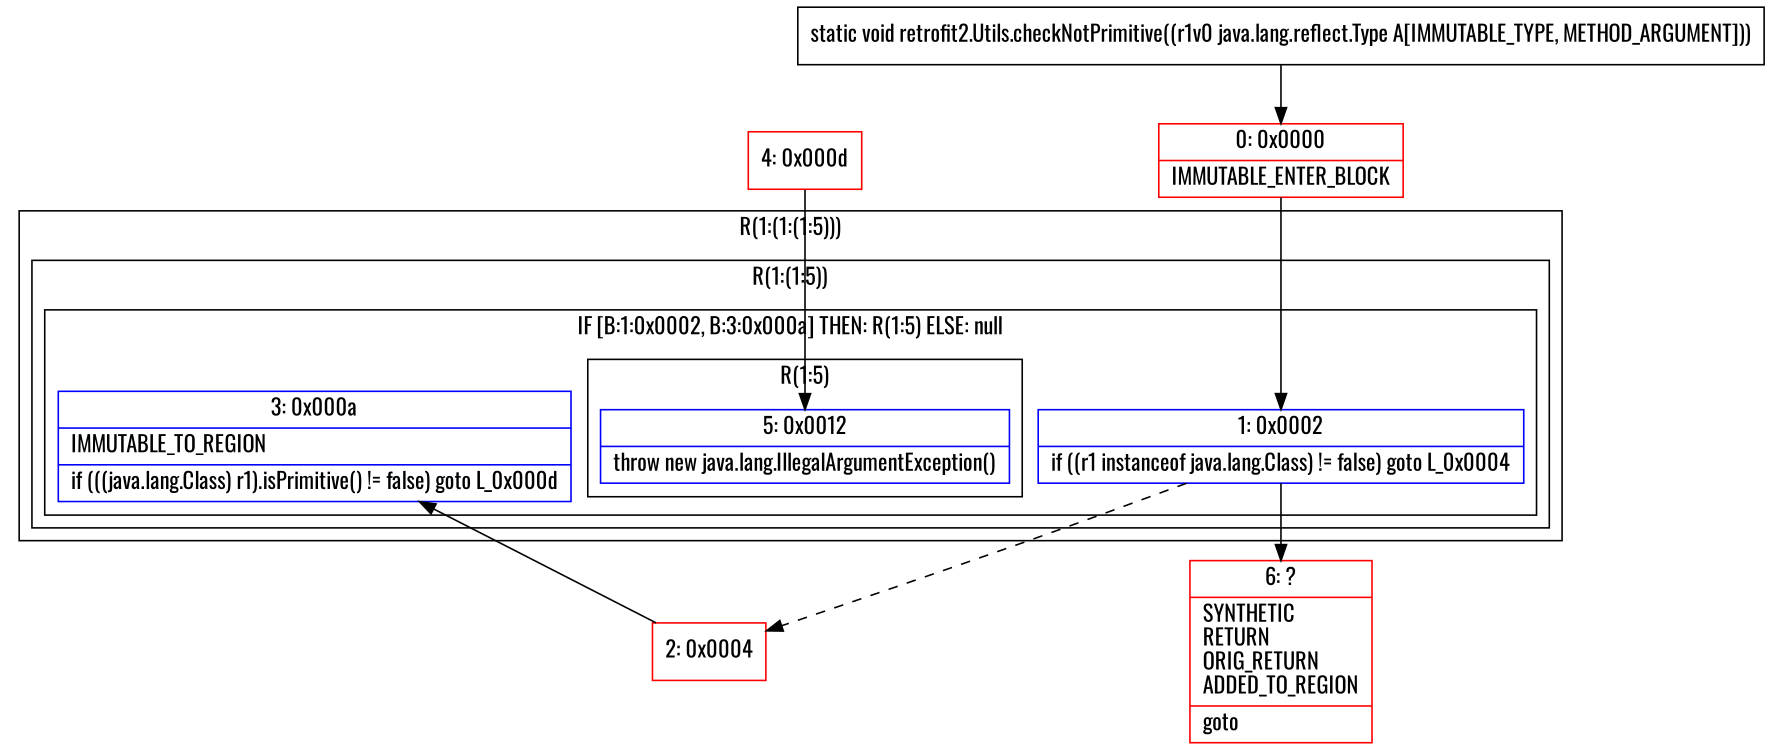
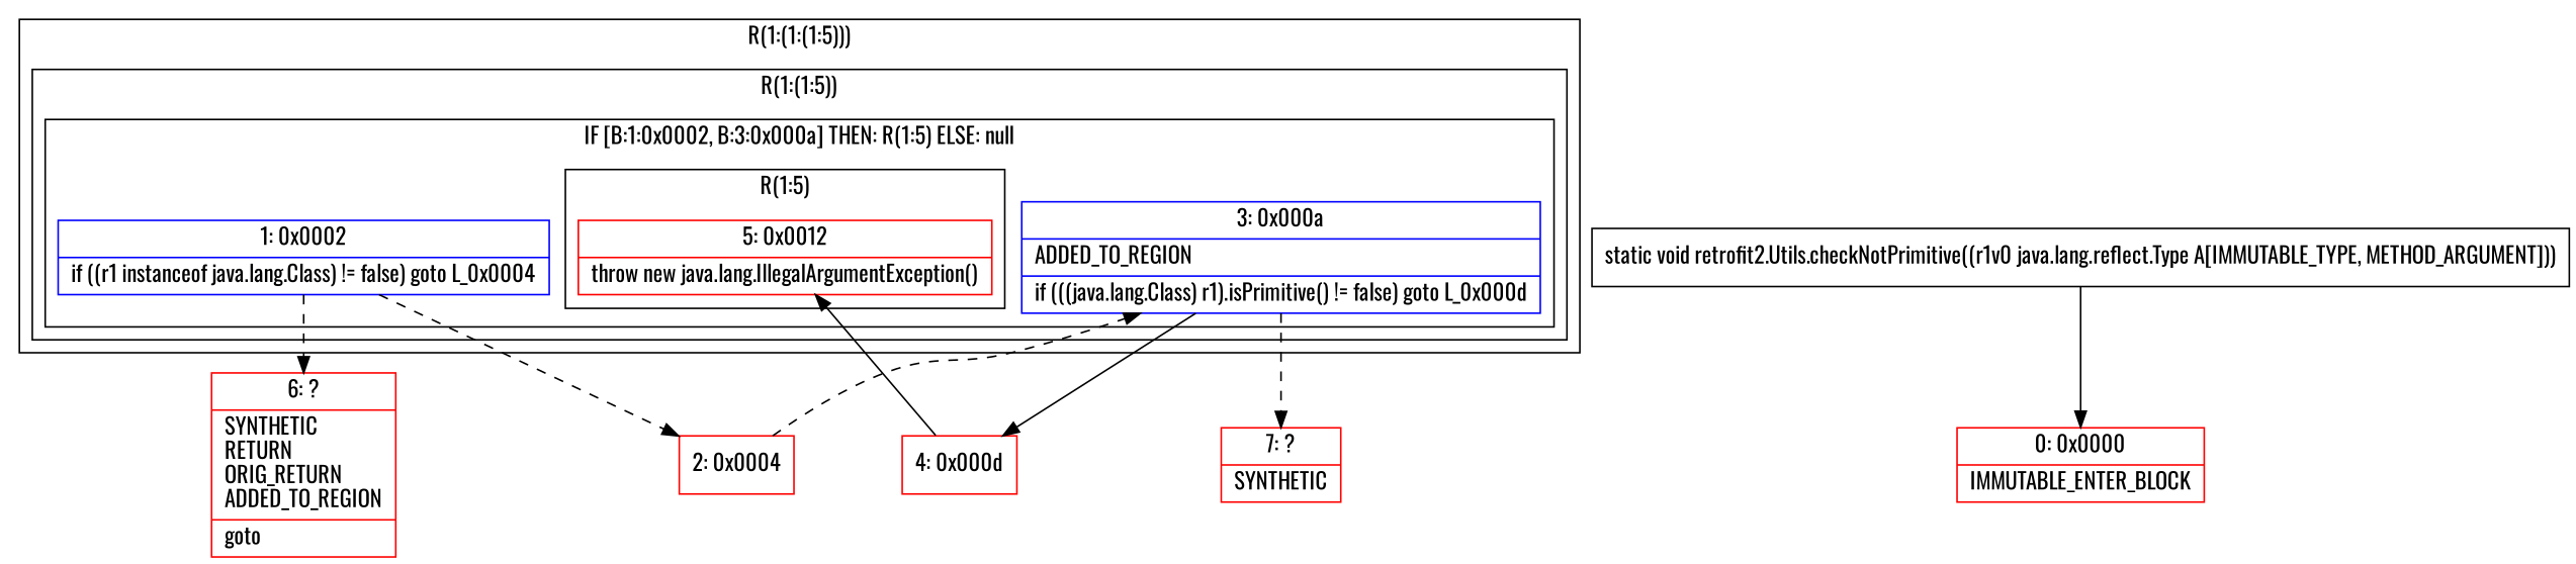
  digraph {
    fontname=Oswald
    node [color=red fontname=Oswald shape=record]
    edge [fontname=Oswald]
-   n1 [color=blue label="{5\:\ 0x0012|throw new java.lang.IllegalArgumentException()\l}"]
+   n1 [label="{5\:\ 0x0012|throw new java.lang.IllegalArgumentException()\l}"]
    n2 [color=blue label="{1\:\ 0x0002|if ((r1 instanceof java.lang.Class) != false) goto L_0x0004\l}"]
-   n3 [color=blue label="{3\:\ 0x000a|IMMUTABLE_TO_REGION\l|if (((java.lang.Class) r1).isPrimitive() != false) goto L_0x000d\l}"]
+   n3 [color=blue label="{3\:\ 0x000a|ADDED_TO_REGION\l|if (((java.lang.Class) r1).isPrimitive() != false) goto L_0x000d\l}"]
    n4 [label="{2\:\ 0x0004}"]
    n5 [label="{6\:\ ?|SYNTHETIC\lRETURN\lORIG_RETURN\lADDED_TO_REGION\l|goto\l}"]
    n6 [label="{4\:\ 0x000d}"]
+   n7 [label="{7\:\ ?|SYNTHETIC\l}"]
    n8 [label="{0\:\ 0x0000|IMMUTABLE_ENTER_BLOCK\l}"]
    n9 [label="{static void retrofit2.Utils.checkNotPrimitive((r1v0 java.lang.reflect.Type A[IMMUTABLE_TYPE, METHOD_ARGUMENT])) }" color=""]
    subgraph cluster_1 {
      label="R(1:(1:(1:5)))"
      subgraph cluster_2 {
        label="R(1:(1:5))"
        subgraph cluster_3 {
          label="IF [B:1:0x0002, B:3:0x000a] THEN: R(1:5) ELSE: null"
          n2
          n3
          subgraph cluster_4 {
            label="R(1:5)"
            n1
          }
        }
      }
    }
    n2 -> n4 [style=dashed]
-   n2 -> n5 [style=solid]
-   n4 -> n3
+   n2 -> n5 [style=dashed]
+   n3 -> n6
+   n3 -> n7 [style=dashed]
+   n4 -> n3 [style=dashed]
    n6 -> n1
-   n8 -> n2
    n9 -> n8
  }
